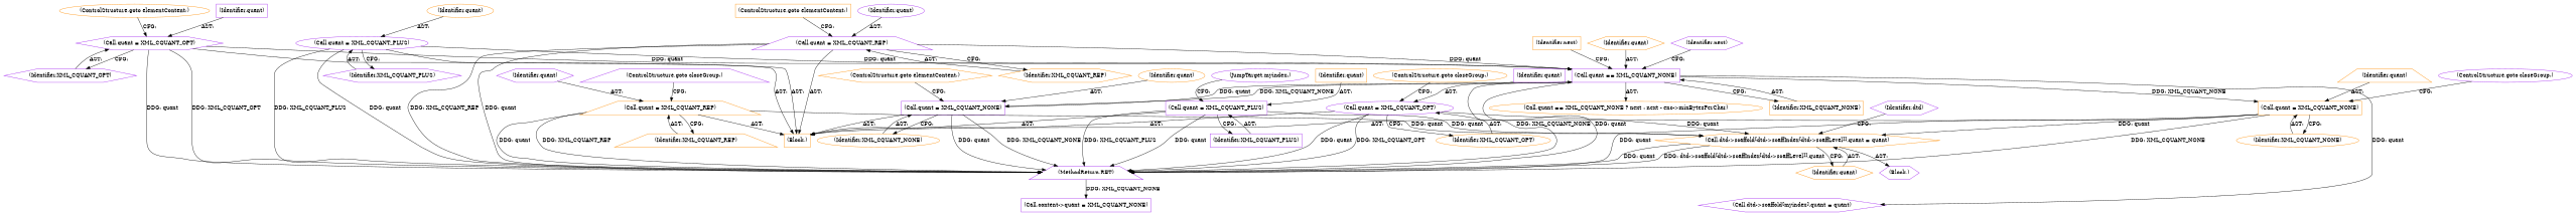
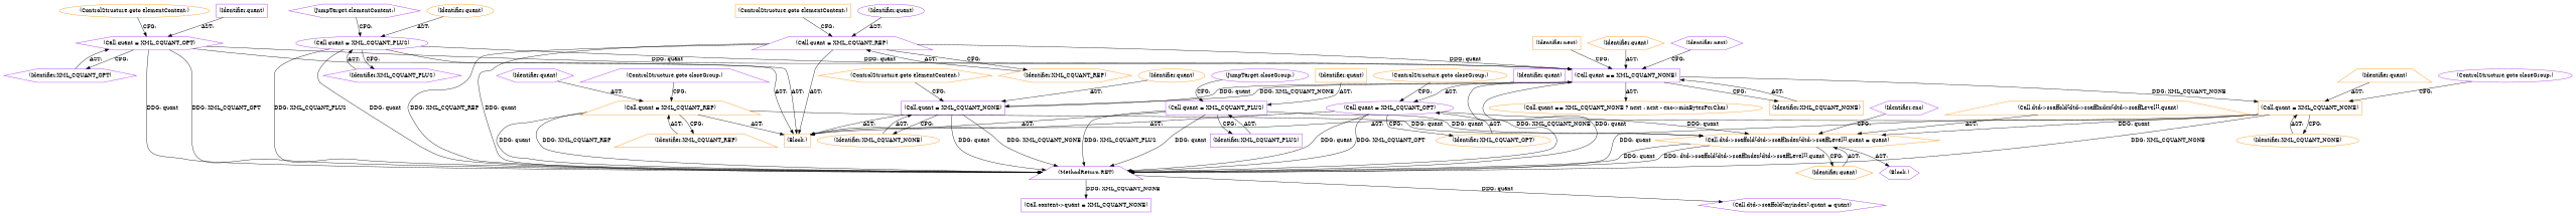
  digraph {
    node [color=purple shape=hexagon]
    n1 [color=darkorange label="(Call,dtd->scaffold[dtd->scaffIndex[dtd->scaffLevel]].quant = quant)"]
    n2 [color=darkorange label="(Identifier,quant)"]
    n3 [label="(MethodReturn,RET)" shape=trapezium]
    n4 [label="(Block,)"]
    n5 [label="(Call,content->quant = XML_CQUANT_NONE)" shape=box]
    n6 [color=darkorange label="(Call,quant = XML_CQUANT_NONE)" shape=box]
    n7 [color=darkorange label="(Block,)" shape=box]
    n8 [color=darkorange label="(Identifier,XML_CQUANT_NONE)" shape=ellipse]
    n9 [label="(Call,quant == XML_CQUANT_NONE)" shape=box]
    n10 [label="(Call,quant = XML_CQUANT_NONE)" shape=box]
    n11 [color=darkorange label="(Call,quant == XML_CQUANT_NONE ? next : next - enc->minBytesPerChar)" shape=ellipse]
    n12 [label="(Call,dtd->scaffold[myindex].quant = quant)"]
    n13 [color=darkorange label="(Identifier,XML_CQUANT_NONE)" shape=box]
    n14 [color=darkorange label="(Identifier,XML_CQUANT_NONE)" shape=ellipse]
    n15 [label="(Call,quant = XML_CQUANT_OPT)"]
    n16 [label="(Identifier,XML_CQUANT_OPT)"]
    n17 [label="(Call,quant = XML_CQUANT_PLUS)" shape=ellipse]
    n18 [label="(Identifier,XML_CQUANT_PLUS)"]
    n19 [label="(Call,quant = XML_CQUANT_REP)" shape=trapezium]
    n20 [color=darkorange label="(Identifier,XML_CQUANT_REP)"]
    n21 [color=darkorange label="(Call,quant = XML_CQUANT_REP)" shape=trapezium]
    n22 [color=darkorange label="(Identifier,XML_CQUANT_REP)" shape=trapezium]
    n23 [label="(Call,quant = XML_CQUANT_PLUS)" shape=box]
    n24 [label="(Identifier,XML_CQUANT_PLUS)" shape=box]
    n25 [label="(Call,quant = XML_CQUANT_OPT)" shape=ellipse]
    n26 [color=darkorange label="(Identifier,XML_CQUANT_OPT)" shape=ellipse]
    n27 [color=darkorange label="(Identifier,quant)" shape=box]
    n28 [color=darkorange label="(ControlStructure,goto elementContent;)" shape=box]
+   n29 [color=darkorange label="(Call,dtd->scaffold[dtd->scaffIndex[dtd->scaffLevel]].quant)" shape=trapezium]
    n30 [label="(Identifier,quant)" shape=box]
    n31 [color=darkorange label="(Identifier,quant)" shape=trapezium]
-   n33 [label="(JumpTarget,myindex:)" shape=ellipse]
-   n34 [label="(Identifier,dtd)"]
+   n32 [label="(JumpTarget,elementContent:)"]
+   n33 [label="(JumpTarget,closeGroup:)" shape=ellipse]
+   n34 [label="(Identifier,enc)"]
    n35 [label="(ControlStructure,goto closeGroup;)" shape=trapezium]
    n36 [color=darkorange label="(Identifier,quant)" shape=ellipse]
    n37 [label="(ControlStructure,goto closeGroup;)" shape=ellipse]
    n38 [color=darkorange label="(ControlStructure,goto elementContent;)" shape=ellipse]
    n39 [color=darkorange label="(Identifier,next)" shape=box]
    n40 [color=darkorange label="(Identifier,quant)"]
    n41 [color=darkorange label="(ControlStructure,goto elementContent;)"]
    n42 [label="(Identifier,quant)" shape=ellipse]
    n43 [color=darkorange label="(Identifier,quant)" shape=ellipse]
    n44 [label="(Identifier,next)"]
    n45 [label="(Identifier,quant)" shape=box]
    n46 [color=darkorange label="(ControlStructure,goto closeGroup;)" shape=ellipse]
    n47 [label="(Identifier,quant)"]
    n1 -> n2 [label="CFG: "]
    n1 -> n3 [label="DDG: dtd->scaffold[dtd->scaffIndex[dtd->scaffLevel]].quant"]
    n1 -> n3 [label="DDG: quant"]
    n1 -> n4 [label="AST: "]
    n2 -> n1 [label="AST: "]
    n3 -> n5 [label="DDG: XML_CQUANT_NONE"]
    n6 -> n1 [label="DDG: quant"]
    n6 -> n3 [label="DDG: quant"]
    n6 -> n3 [label="DDG: XML_CQUANT_NONE"]
    n6 -> n7 [label="AST: "]
    n6 -> n8 [label="CFG: "]
    n8 -> n6 [label="AST: "]
    n9 -> n3 [label="DDG: XML_CQUANT_NONE"]
    n9 -> n3 [label="DDG: quant"]
    n9 -> n6 [label="DDG: XML_CQUANT_NONE"]
    n9 -> n10 [label="DDG: XML_CQUANT_NONE"]
    n9 -> n11 [label="AST: "]
-   n9 -> n12 [label="DDG: quant"]
+   n3 -> n12 [label="DDG: quant"]
    n9 -> n13 [label="CFG: "]
    n10 -> n3 [label="DDG: quant"]
    n10 -> n3 [label="DDG: XML_CQUANT_NONE"]
    n10 -> n7 [label="AST: "]
    n10 -> n9 [label="DDG: quant"]
    n10 -> n14 [label="CFG: "]
    n13 -> n9 [label="AST: "]
    n14 -> n10 [label="AST: "]
    n15 -> n3 [label="DDG: quant"]
    n15 -> n3 [label="DDG: XML_CQUANT_OPT"]
    n15 -> n7 [label="AST: "]
    n15 -> n9 [label="DDG: quant"]
    n15 -> n16 [label="CFG: "]
    n16 -> n15 [label="AST: "]
    n17 -> n3 [label="DDG: XML_CQUANT_PLUS"]
    n17 -> n3 [label="DDG: quant"]
    n17 -> n7 [label="AST: "]
    n17 -> n9 [label="DDG: quant"]
    n17 -> n18 [label="CFG: "]
    n18 -> n17 [label="AST: "]
    n19 -> n3 [label="DDG: XML_CQUANT_REP"]
    n19 -> n3 [label="DDG: quant"]
    n19 -> n7 [label="AST: "]
    n19 -> n9 [label="DDG: quant"]
    n19 -> n20 [label="CFG: "]
    n20 -> n19 [label="AST: "]
    n21 -> n1 [label="DDG: quant"]
    n21 -> n3 [label="DDG: quant"]
    n21 -> n3 [label="DDG: XML_CQUANT_REP"]
    n21 -> n7 [label="AST: "]
    n21 -> n22 [label="CFG: "]
    n22 -> n21 [label="AST: "]
    n23 -> n1 [label="DDG: quant"]
    n23 -> n3 [label="DDG: XML_CQUANT_PLUS"]
    n23 -> n3 [label="DDG: quant"]
    n23 -> n7 [label="AST: "]
    n23 -> n24 [label="CFG: "]
    n24 -> n23 [label="AST: "]
    n25 -> n1 [label="DDG: quant"]
    n25 -> n3 [label="DDG: quant"]
    n25 -> n3 [label="DDG: XML_CQUANT_OPT"]
    n25 -> n7 [label="AST: "]
    n25 -> n26 [label="CFG: "]
    n26 -> n25 [label="AST: "]
    n27 -> n23 [label="AST: "]
    n28 -> n19 [label="CFG: "]
+   n29 -> n1 [label="AST: "]
    n30 -> n25 [label="AST: "]
    n31 -> n6 [label="AST: "]
+   n32 -> n17 [label="CFG: "]
    n33 -> n23 [label="CFG: "]
    n34 -> n1 [label="CFG: "]
    n35 -> n21 [label="CFG: "]
    n36 -> n17 [label="AST: "]
    n37 -> n6 [label="CFG: "]
    n38 -> n15 [label="CFG: "]
    n39 -> n9 [label="CFG: "]
    n40 -> n9 [label="AST: "]
    n41 -> n10 [label="CFG: "]
    n42 -> n19 [label="AST: "]
    n43 -> n10 [label="AST: "]
    n44 -> n9 [label="CFG: "]
    n45 -> n15 [label="AST: "]
    n46 -> n25 [label="CFG: "]
    n47 -> n21 [label="AST: "]
  }
